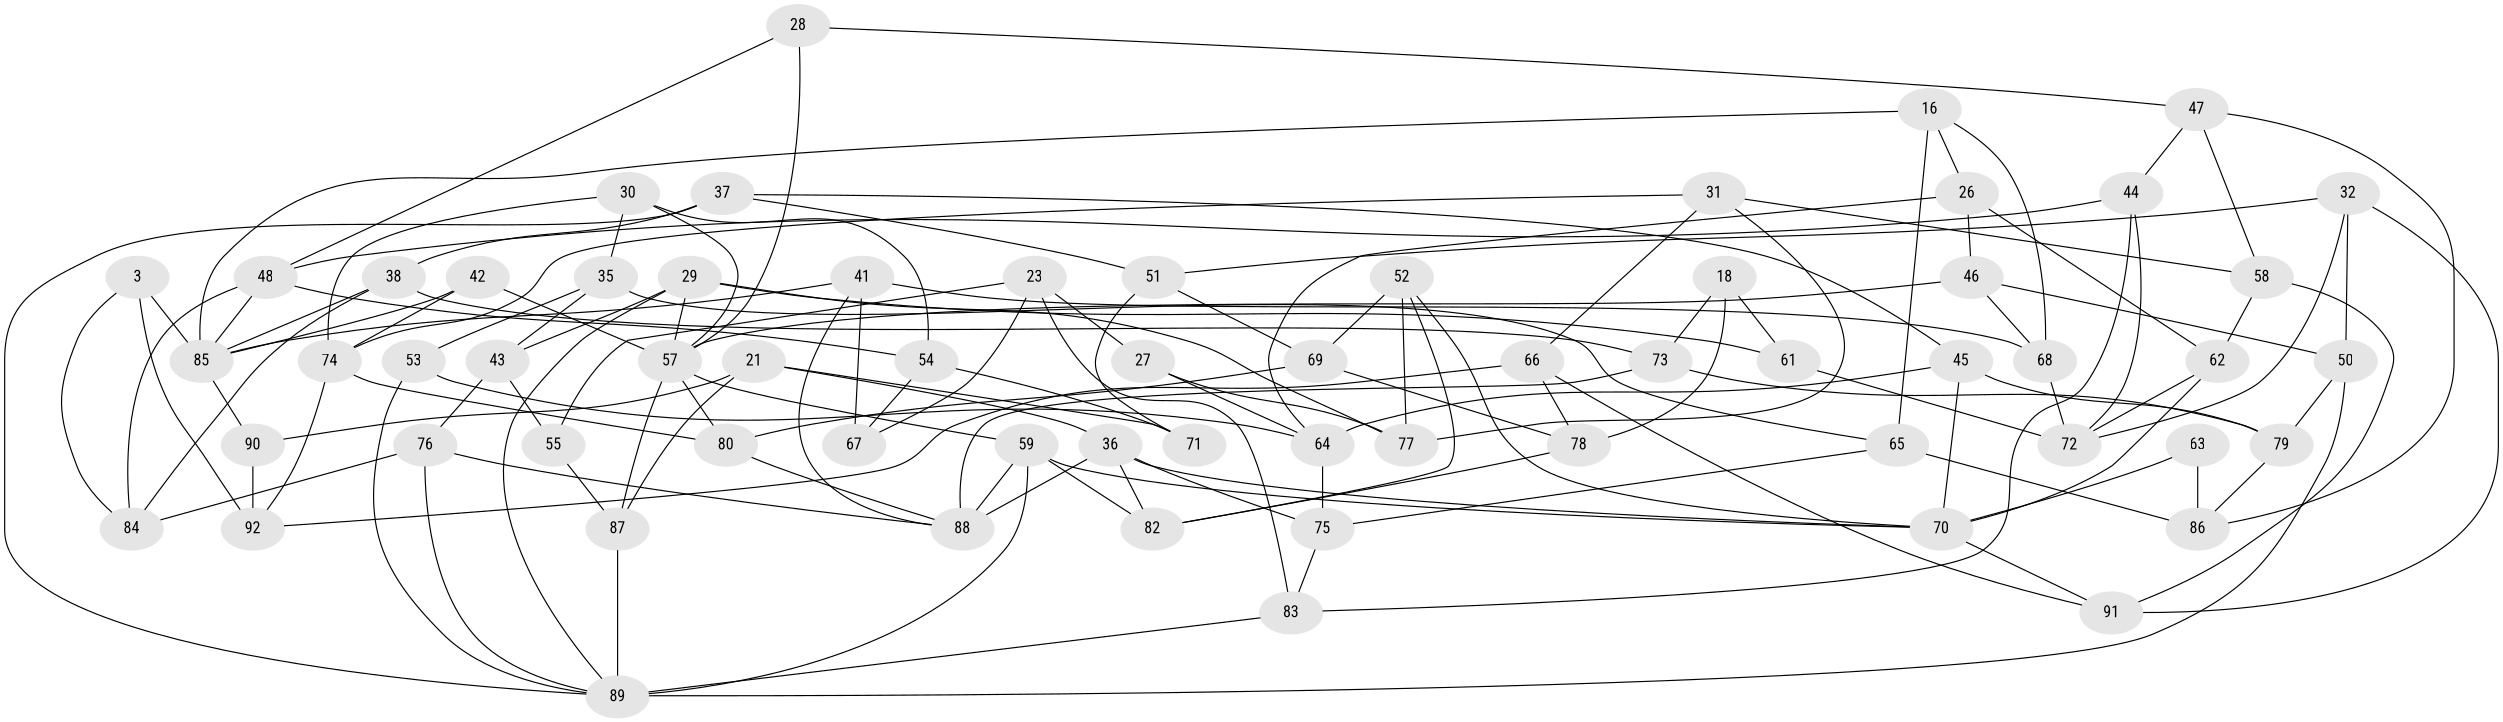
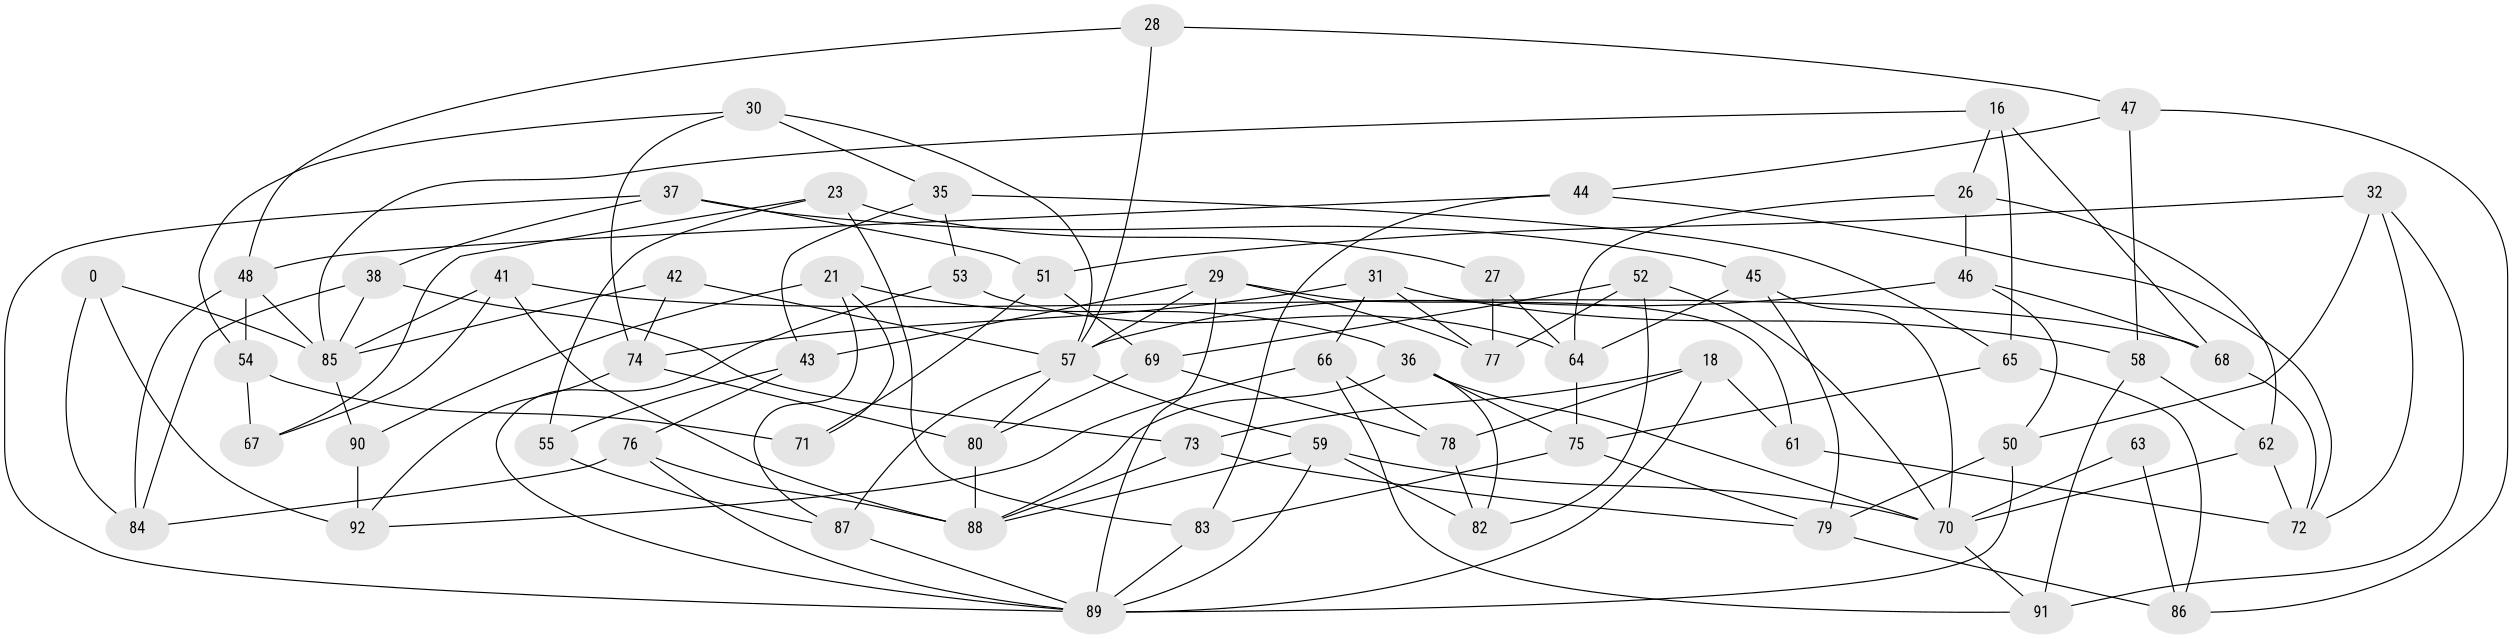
  graph {
    fontname="Roboto Condensed"
    node [color=gray90 fontname="Roboto Condensed" style=filled]
    edge [fontname="Roboto Condensed"]
-   3
+   3 [label=0]
    84
    85 [super="+24"]
    92 [super="+15"]
    90
    16
    26
    65 [super="+33"]
    68
    46
    62
    64 [super="+13"]
    75 [super="+4+60"]
    86 [super="+56"]
    72 [super="+14"]
    18
    61
    73 [super="+34"]
    78
    89 [super="+81"]
    88 [super="+2+6"]
    79 [super="+47"]
    82
    36 [super="+5"]
    70 [super="+17"]
    21
    71
    87
    23
    27
    55
    67
    83 [super="+22"]
    77
    57 [super="+9+20+11"]
    50
    42
    74
    n39 [label=47]
    28
    48 [super="+7"]
    58
    44
    43 [super="+39"]
    76
    54 [super="+1"]
    59 [super="+49"]
    80
    29 [super="+19"]
    30
    35
    53
    31
    66
    91
    32
    51
    69
    37
    38
    45
    41
    52
    63
    3 -- 84
    3 -- 85
    3 -- 92 [weight=2]
    85 -- 90
    90 -- 92 [weight=2]
    16 -- 85
    16 -- 26
    16 -- 65
    16 -- 68
    26 -- 46
    26 -- 62
    26 -- 64
    65 -- 75
    65 -- 86 [weight=2]
    68 -- 72
    46 -- 68
    46 -- 57
    46 -- 50
    62 -- 72
    62 -- 70
    64 -- 75
+   75 -- 79
    75 -- 83 [weight=2]
    18 -- 61
    18 -- 73
    18 -- 78
+   18 -- 89
    61 -- 72 [weight=2]
    73 -- 88 [weight=2]
    73 -- 79 [weight=2]
    78 -- 82
    79 -- 86
    36 -- 75 [weight=2]
    36 -- 88
    36 -- 82
    36 -- 70
    70 -- 91
    21 -- 90
    21 -- 36
    21 -- 71
    21 -- 87
    87 -- 89
    23 -- 27
    23 -- 55
    23 -- 67
    23 -- 83
    27 -- 64
    27 -- 77
    55 -- 87
    83 -- 89 [weight=2]
    57 -- 87
    57 -- 59
    57 -- 80
    50 -- 89
    50 -- 79
    42 -- 85
    42 -- 57
    42 -- 74
    74 -- 92
    74 -- 80
    n39 -- 86
    n39 -- 58
    n39 -- 44
    28 -- 57
    28 -- n39
    28 -- 48
    48 -- 84
    48 -- 85
    48 -- 54 [weight=2]
    58 -- 62
    58 -- 91
    44 -- 72
    44 -- 83
    44 -- 48
    43 -- 55 [weight=2]
    43 -- 76
    76 -- 84
    76 -- 89
    76 -- 88
    54 -- 71
    54 -- 67 [weight=2]
    59 -- 89
    59 -- 88 [weight=2]
    59 -- 82
    59 -- 70
    80 -- 88
    29 -- 61
    29 -- 89
    29 -- 77
    29 -- 57 [weight=2]
    29 -- 43
    30 -- 57
    30 -- 74
    30 -- 54
    30 -- 35
    35 -- 65
    35 -- 43
    35 -- 53
    53 -- 64 [weight=2]
    53 -- 89
    31 -- 77
    31 -- 74
    31 -- 58
    31 -- 66
    66 -- 92
    66 -- 78
    66 -- 91
    32 -- 72
    32 -- 50
    32 -- 91
    32 -- 51
    51 -- 71
    51 -- 69
    69 -- 78
    69 -- 80
    37 -- 89
    37 -- 51
    37 -- 38
    37 -- 45
    38 -- 84
    38 -- 85
    38 -- 73
    45 -- 64
    45 -- 79
    45 -- 70
    41 -- 85
    41 -- 68
    41 -- 88
    41 -- 67
    52 -- 82
    52 -- 70
    52 -- 77
    52 -- 69
    63 -- 86 [weight=2]
    63 -- 70 [weight=2]
  }
